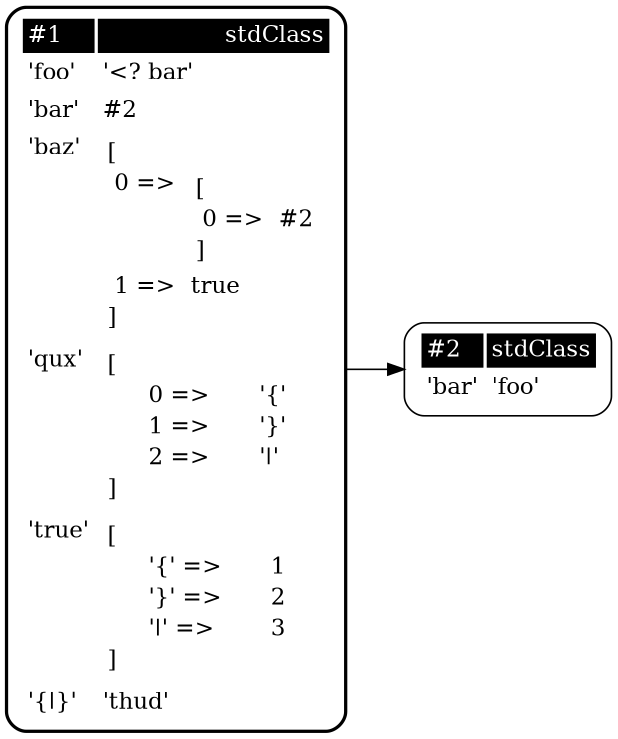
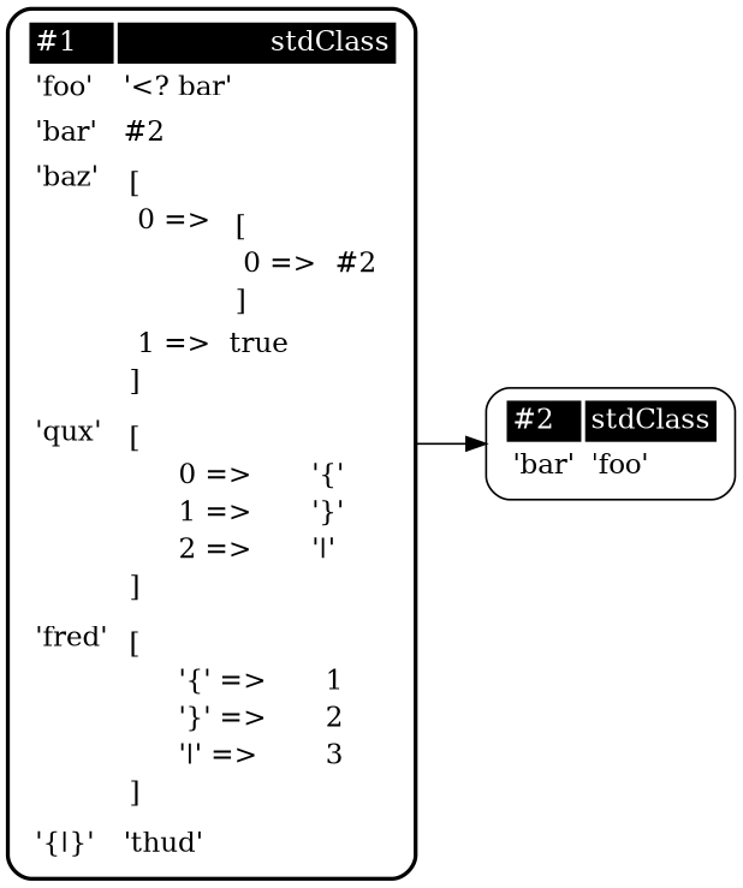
  digraph {
    fontsize=30
    labelloc=t
    rankdir=LR
    splines=true
    fontname="DejaVu Serif"
    node [fillcolor=white fontname="DejaVu Serif" shape=Mrecord style="filled,bold"]
-   n1 [label=<<table border="0" cellborder="0" cellpadding="3" bgcolor="white"><tr><td bgcolor="black" align="left"><font color="white">#1</font></td><td bgcolor="black" align="right"><font color="white">stdClass</font></td></tr><tr><td align="left" valign="top">'foo'</td><td align="left" valign="top">'&lt;? bar'</td></tr><tr><td align="left" valign="top">'bar'</td><td align="left" valign="top">#2</td></tr><tr><td align="left" valign="top">'baz'</td><td align="left" valign="top"><table border="0" cellborder="0" cellpadding="1" bgcolor="white"><tr><td align="left" valign="top" colspan="3">&#91;</td></tr><tr><td></td><td align="left" valign="top">0 =&gt; </td><td align="left" valign="top"><table border="0" cellborder="0" cellpadding="1" bgcolor="white"><tr><td align="left" valign="top" colspan="3">&#91;</td></tr><tr><td></td><td align="left" valign="top">0 =&gt; </td><td align="left" valign="top">#2</td></tr><tr><td align="left" valign="top" colspan="3">&#93;</td></tr></table></td></tr><tr><td></td><td align="left" valign="top">1 =&gt; </td><td align="left" valign="top">true</td></tr><tr><td align="left" valign="top" colspan="3">&#93;</td></tr></table></td></tr><tr><td align="left" valign="top">'qux'</td><td align="left" valign="top"><table border="0" cellborder="0" cellpadding="1" bgcolor="white"><tr><td align="left" valign="top" colspan="3">&#91;</td></tr><tr><td></td><td align="left" valign="top">0 =&gt; </td><td align="left" valign="top">'&#123;'</td></tr><tr><td></td><td align="left" valign="top">1 =&gt; </td><td align="left" valign="top">'&#125;'</td></tr><tr><td></td><td align="left" valign="top">2 =&gt; </td><td align="left" valign="top">'&#448;'</td></tr><tr><td align="left" valign="top" colspan="3">&#93;</td></tr></table></td></tr><tr><td align="left" valign="top">'true'</td><td align="left" valign="top"><table border="0" cellborder="0" cellpadding="1" bgcolor="white"><tr><td align="left" valign="top" colspan="3">&#91;</td></tr><tr><td></td><td align="left" valign="top">'&#123;' =&gt; </td><td align="left" valign="top">1</td></tr><tr><td></td><td align="left" valign="top">'&#125;' =&gt; </td><td align="left" valign="top">2</td></tr><tr><td></td><td align="left" valign="top">'&#448;' =&gt; </td><td align="left" valign="top">3</td></tr><tr><td align="left" valign="top" colspan="3">&#93;</td></tr></table></td></tr><tr><td align="left" valign="top">'&#123;&#448;&#125;'</td><td align="left" valign="top">'thud'</td></tr></table>> penwidth=2]
+   n1 [label=<<table border="0" cellborder="0" cellpadding="3" bgcolor="white"><tr><td bgcolor="black" align="left"><font color="white">#1</font></td><td bgcolor="black" align="right"><font color="white">stdClass</font></td></tr><tr><td align="left" valign="top">'foo'</td><td align="left" valign="top">'&lt;? bar'</td></tr><tr><td align="left" valign="top">'bar'</td><td align="left" valign="top">#2</td></tr><tr><td align="left" valign="top">'baz'</td><td align="left" valign="top"><table border="0" cellborder="0" cellpadding="1" bgcolor="white"><tr><td align="left" valign="top" colspan="3">&#91;</td></tr><tr><td></td><td align="left" valign="top">0 =&gt; </td><td align="left" valign="top"><table border="0" cellborder="0" cellpadding="1" bgcolor="white"><tr><td align="left" valign="top" colspan="3">&#91;</td></tr><tr><td></td><td align="left" valign="top">0 =&gt; </td><td align="left" valign="top">#2</td></tr><tr><td align="left" valign="top" colspan="3">&#93;</td></tr></table></td></tr><tr><td></td><td align="left" valign="top">1 =&gt; </td><td align="left" valign="top">true</td></tr><tr><td align="left" valign="top" colspan="3">&#93;</td></tr></table></td></tr><tr><td align="left" valign="top">'qux'</td><td align="left" valign="top"><table border="0" cellborder="0" cellpadding="1" bgcolor="white"><tr><td align="left" valign="top" colspan="3">&#91;</td></tr><tr><td></td><td align="left" valign="top">0 =&gt; </td><td align="left" valign="top">'&#123;'</td></tr><tr><td></td><td align="left" valign="top">1 =&gt; </td><td align="left" valign="top">'&#125;'</td></tr><tr><td></td><td align="left" valign="top">2 =&gt; </td><td align="left" valign="top">'&#448;'</td></tr><tr><td align="left" valign="top" colspan="3">&#93;</td></tr></table></td></tr><tr><td align="left" valign="top">'fred'</td><td align="left" valign="top"><table border="0" cellborder="0" cellpadding="1" bgcolor="white"><tr><td align="left" valign="top" colspan="3">&#91;</td></tr><tr><td></td><td align="left" valign="top">'&#123;' =&gt; </td><td align="left" valign="top">1</td></tr><tr><td></td><td align="left" valign="top">'&#125;' =&gt; </td><td align="left" valign="top">2</td></tr><tr><td></td><td align="left" valign="top">'&#448;' =&gt; </td><td align="left" valign="top">3</td></tr><tr><td align="left" valign="top" colspan="3">&#93;</td></tr></table></td></tr><tr><td align="left" valign="top">'&#123;&#448;&#125;'</td><td align="left" valign="top">'thud'</td></tr></table>> penwidth=2]
    n2 [label=<<table border="0" cellborder="0" cellpadding="3" bgcolor="white"><tr><td bgcolor="black" align="left"><font color="white">#2</font></td><td bgcolor="black" align="right"><font color="white">stdClass</font></td></tr><tr><td align="left" valign="top">'bar'</td><td align="left" valign="top">'foo'</td></tr></table>> penwidth=1]
    n1 -> n2 [fontname="DejaVu Serif"]
  }
